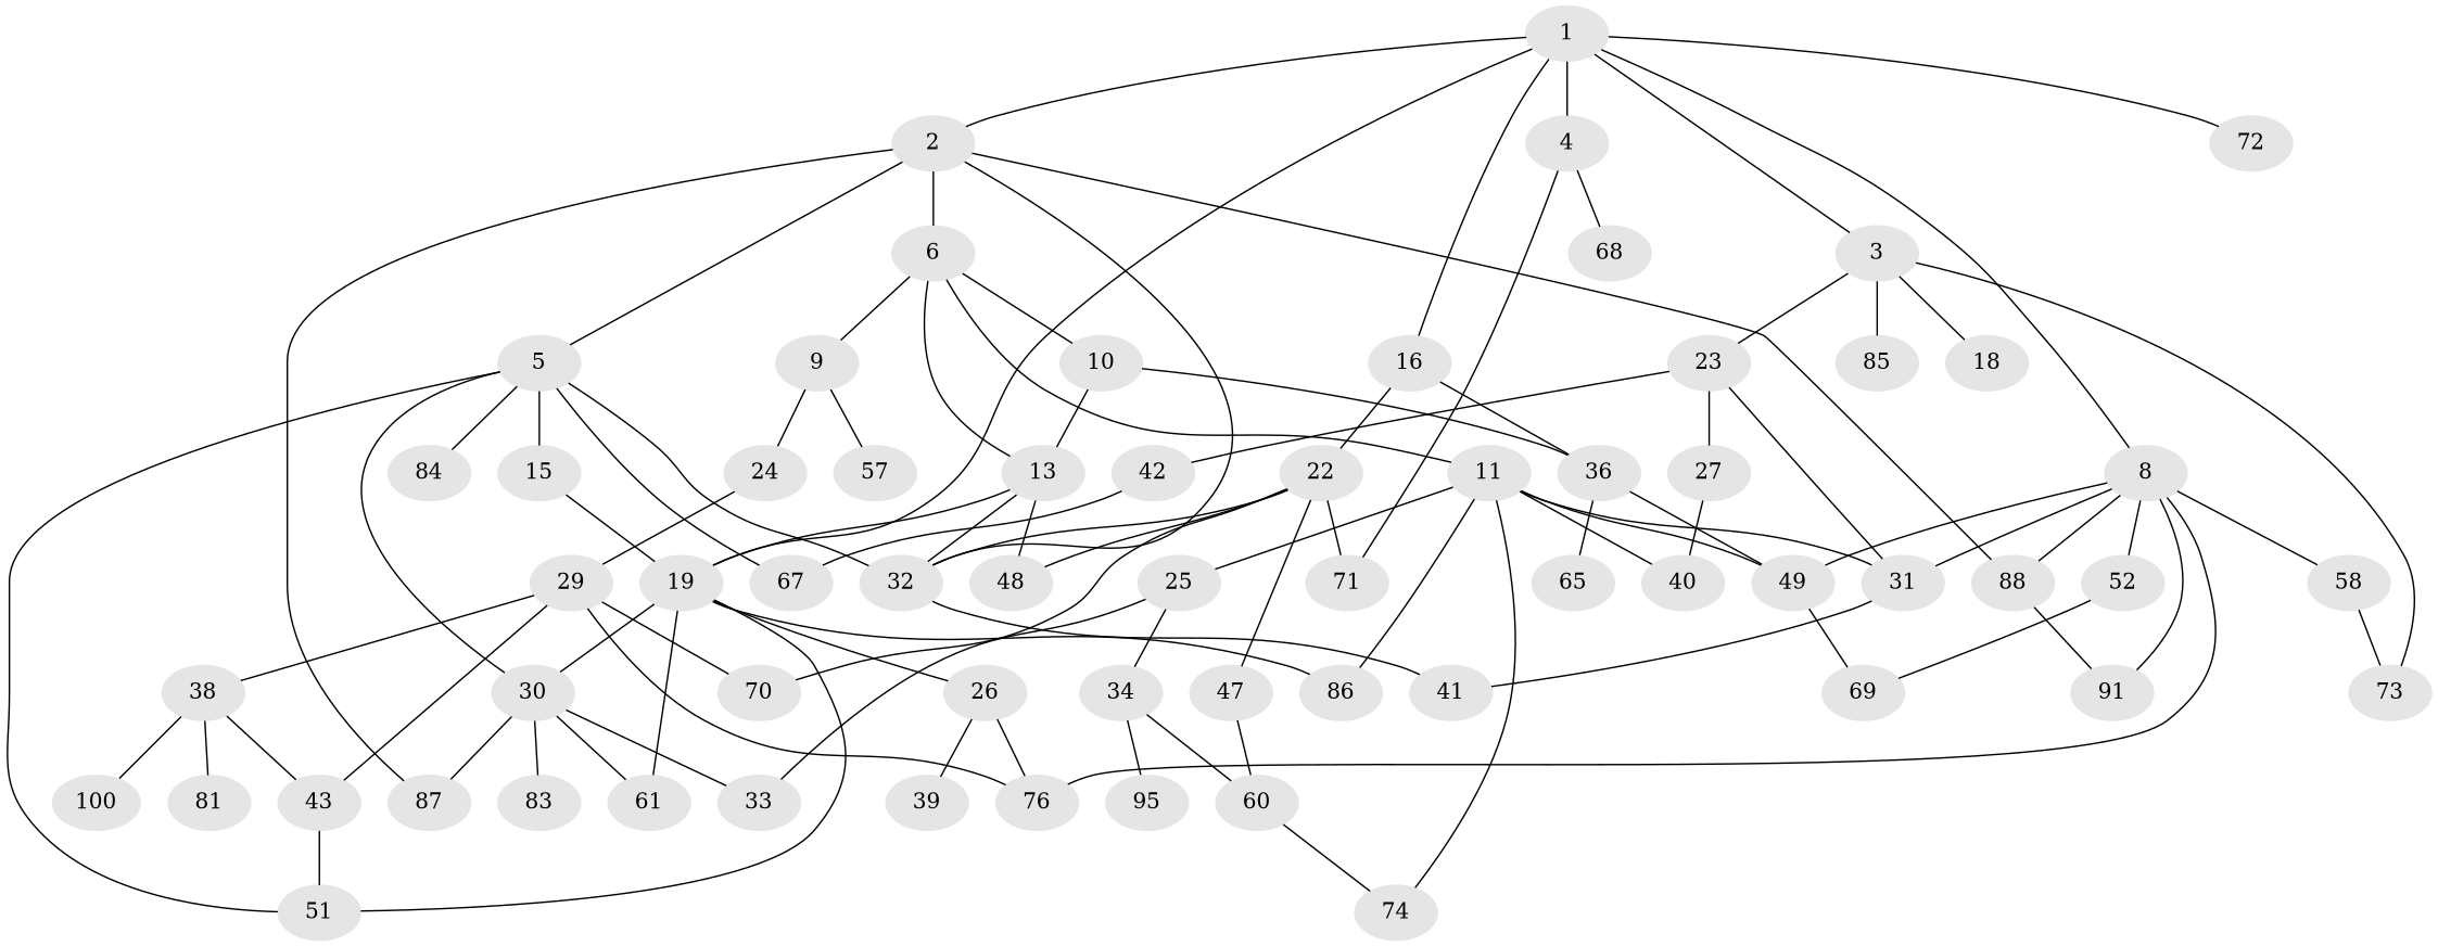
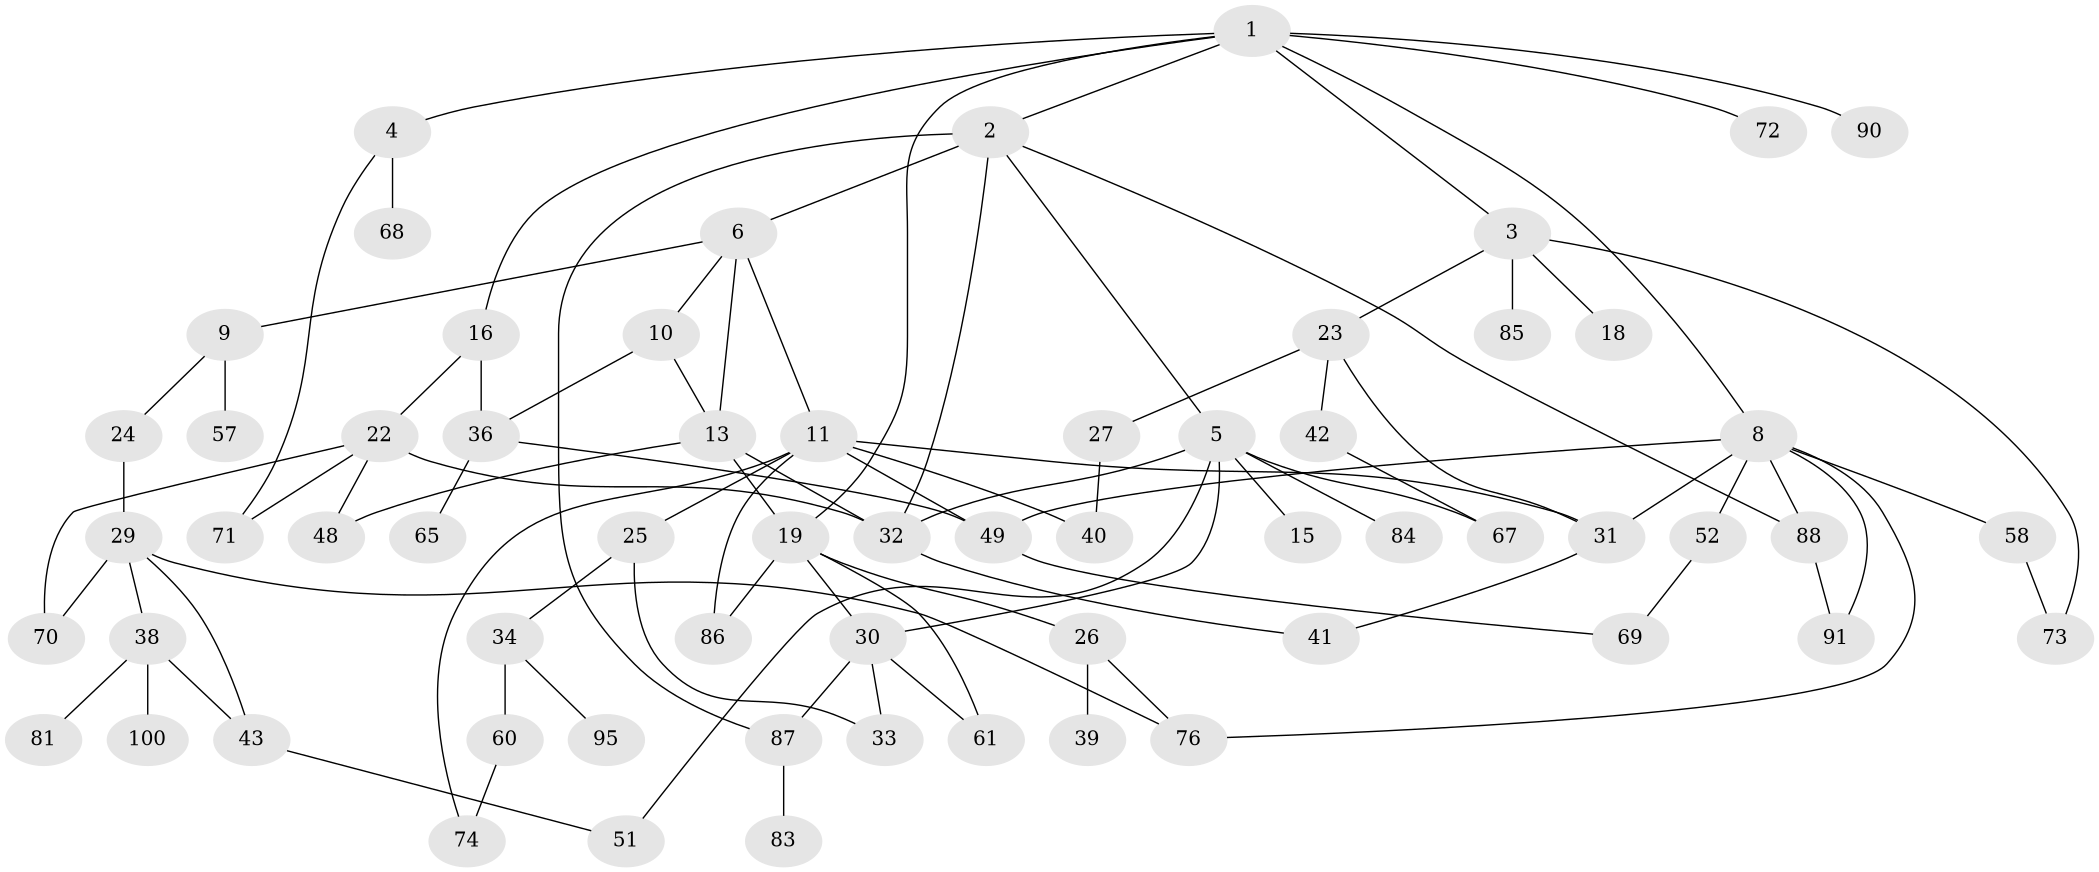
  graph {
    node [color=gray90 style=filled]
    1 [super="+28"]
    2 [super="+59"]
    3 [super="+12"]
    4 [super="+79"]
    8 [super="+20"]
    16 [super="+17"]
    19 [super="+77"]
    72 [super="+94"]
+   90
    5 [super="+21"]
    6 [super="+7"]
    32
    87
    88 [super="+98"]
    18
    23 [super="+99"]
    73
    85
    68
    71
    31 [super="+75"]
    49 [super="+82"]
    52 [super="+63"]
    58
    76 [super="+78"]
    91
    36 [super="+50"]
    22 [super="+46"]
    30 [super="+93"]
    51 [super="+55"]
    61 [super="+64"]
    26
    86
    15
    67
    84
    9 [super="+62"]
    10 [super="+37"]
    11 [super="+14"]
    13 [super="+44"]
    41
    27
    42 [super="+45"]
    33 [super="+54"]
    83
    24 [super="+56"]
    57 [super="+96"]
    25
    40
    74
    48 [super="+80"]
    69
    29 [super="+35"]
    65
    34 [super="+89"]
-   47 [super="+66"]
    70
    39
    60 [super="+97"]
    38 [super="+53"]
    43 [super="+92"]
    95
    81
    100
    1 -- 2
    1 -- 3
    1 -- 4
    1 -- 8
    1 -- 16
    1 -- 19
    1 -- 72
+   1 -- 90
    2 -- 5
    2 -- 6
    2 -- 32
    2 -- 87
    2 -- 88
    3 -- 18
    3 -- 23
    3 -- 73
    3 -- 85
    4 -- 68
    4 -- 71
    8 -- 88
    8 -- 31
    8 -- 49
    8 -- 52
    8 -- 58
    8 -- 76
    8 -- 91
    16 -- 36
    16 -- 22
    19 -- 30 [weight=3]
-   19 -- 51
    19 -- 61
    19 -- 26
    19 -- 86
    5 -- 32
    5 -- 30
    5 -- 51
    5 -- 15
    5 -- 67
    5 -- 84
    6 -- 9
    6 -- 10
    6 -- 11
    6 -- 13
    32 -- 41
    88 -- 91
    23 -- 31
    23 -- 27
    23 -- 42
    31 -- 41
    49 -- 69
    52 -- 69
    58 -- 73
    36 -- 49
    36 -- 65
    22 -- 32
    22 -- 71
    22 -- 48
-   22 -- 47
    22 -- 70
    30 -- 87
    30 -- 61
    30 -- 33
-   30 -- 83
+   87 -- 83
    26 -- 76
    26 -- 39
-   15 -- 19
    9 -- 24
    9 -- 57
    10 -- 36
    10 -- 13
    11 -- 31
    11 -- 49
    11 -- 86
    11 -- 25
    11 -- 40
    11 -- 74
    13 -- 19
    13 -- 32
    13 -- 48
    27 -- 40
    42 -- 67
    24 -- 29
    25 -- 33
    25 -- 34
    29 -- 76
    29 -- 70
    29 -- 38
    29 -- 43
    34 -- 60
    34 -- 95
-   47 -- 60
    60 -- 74
    38 -- 43
    38 -- 81
    38 -- 100
    43 -- 51
  }
